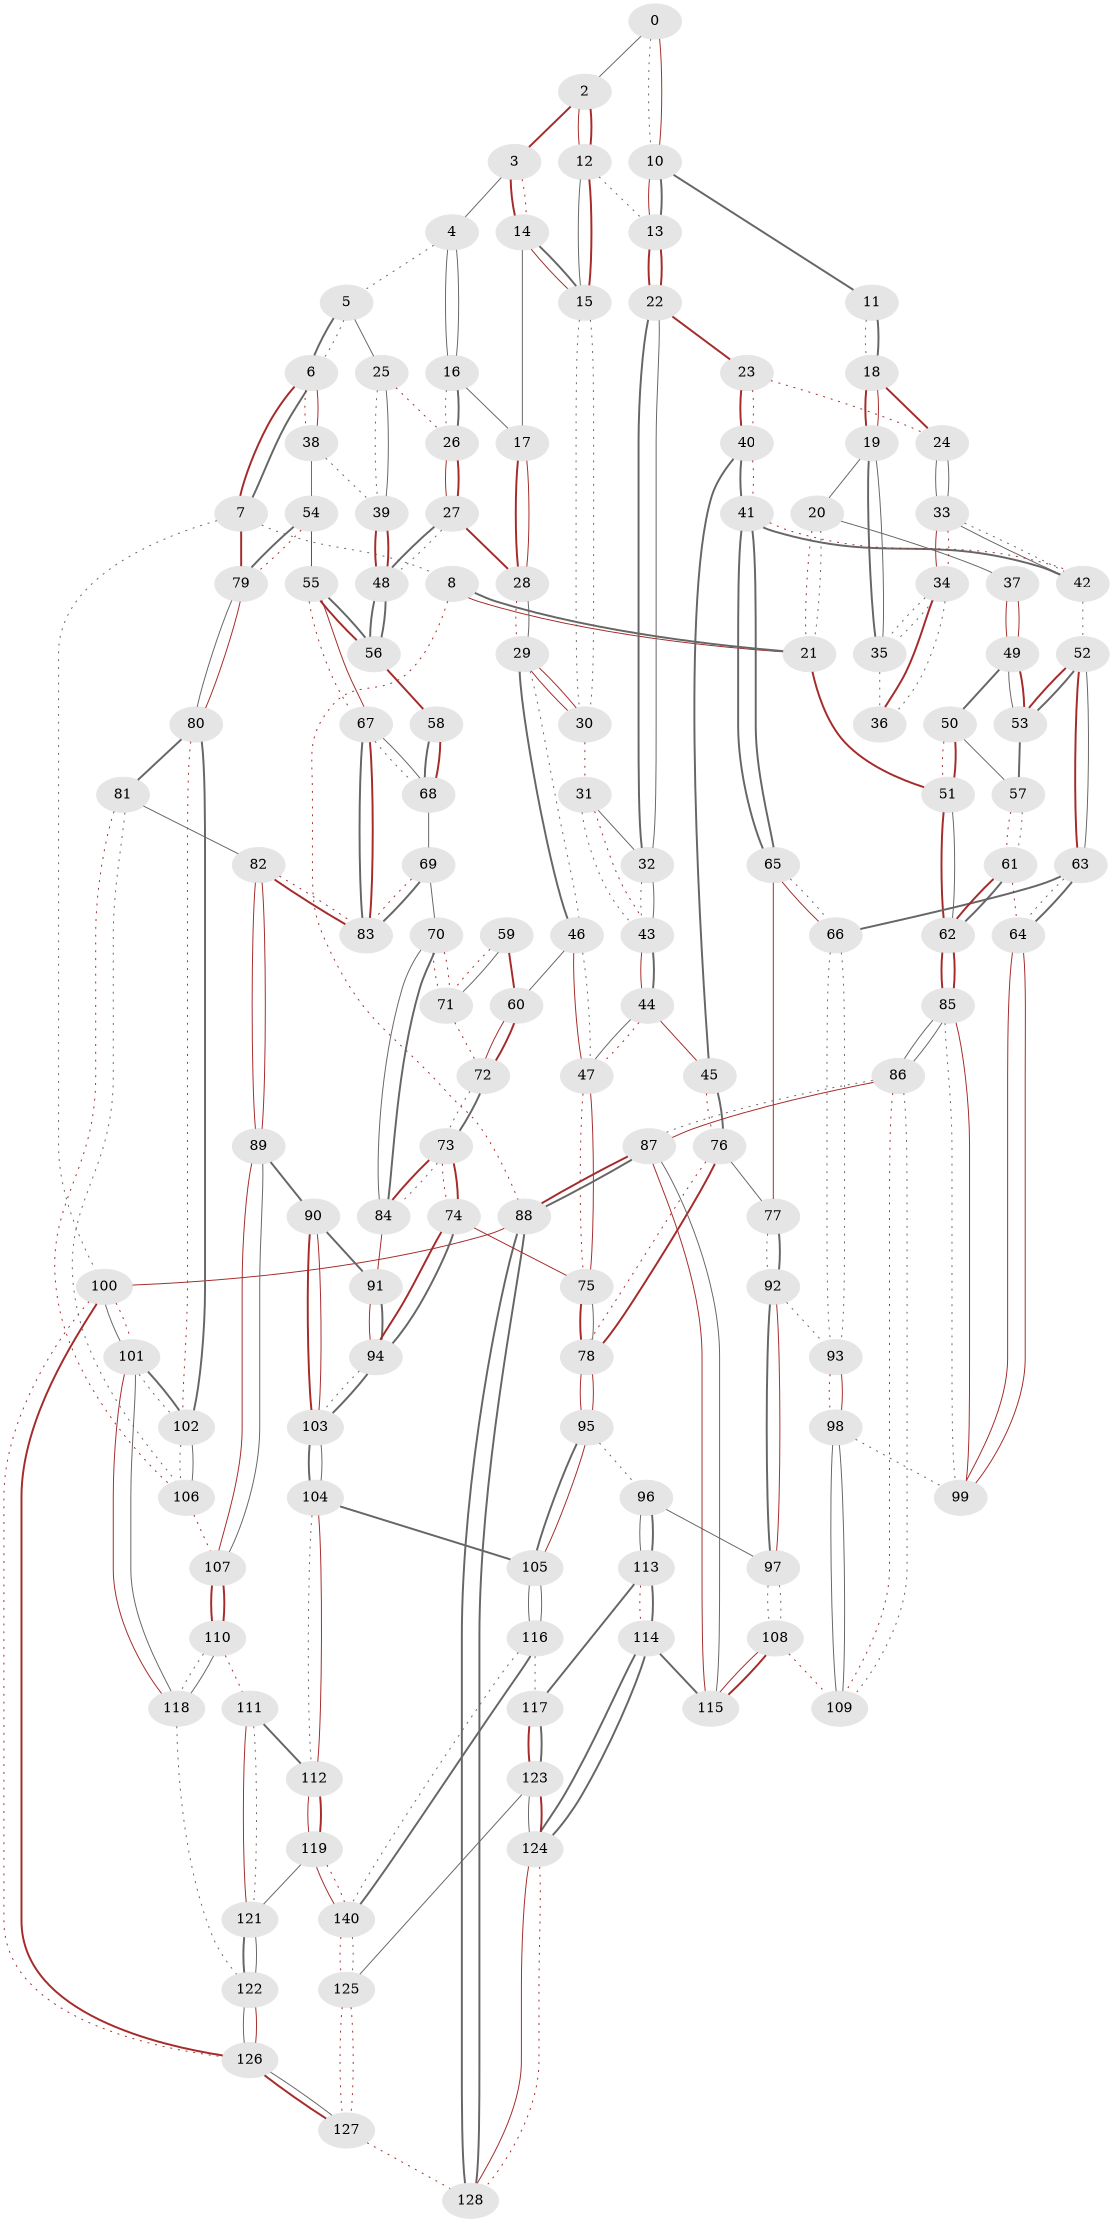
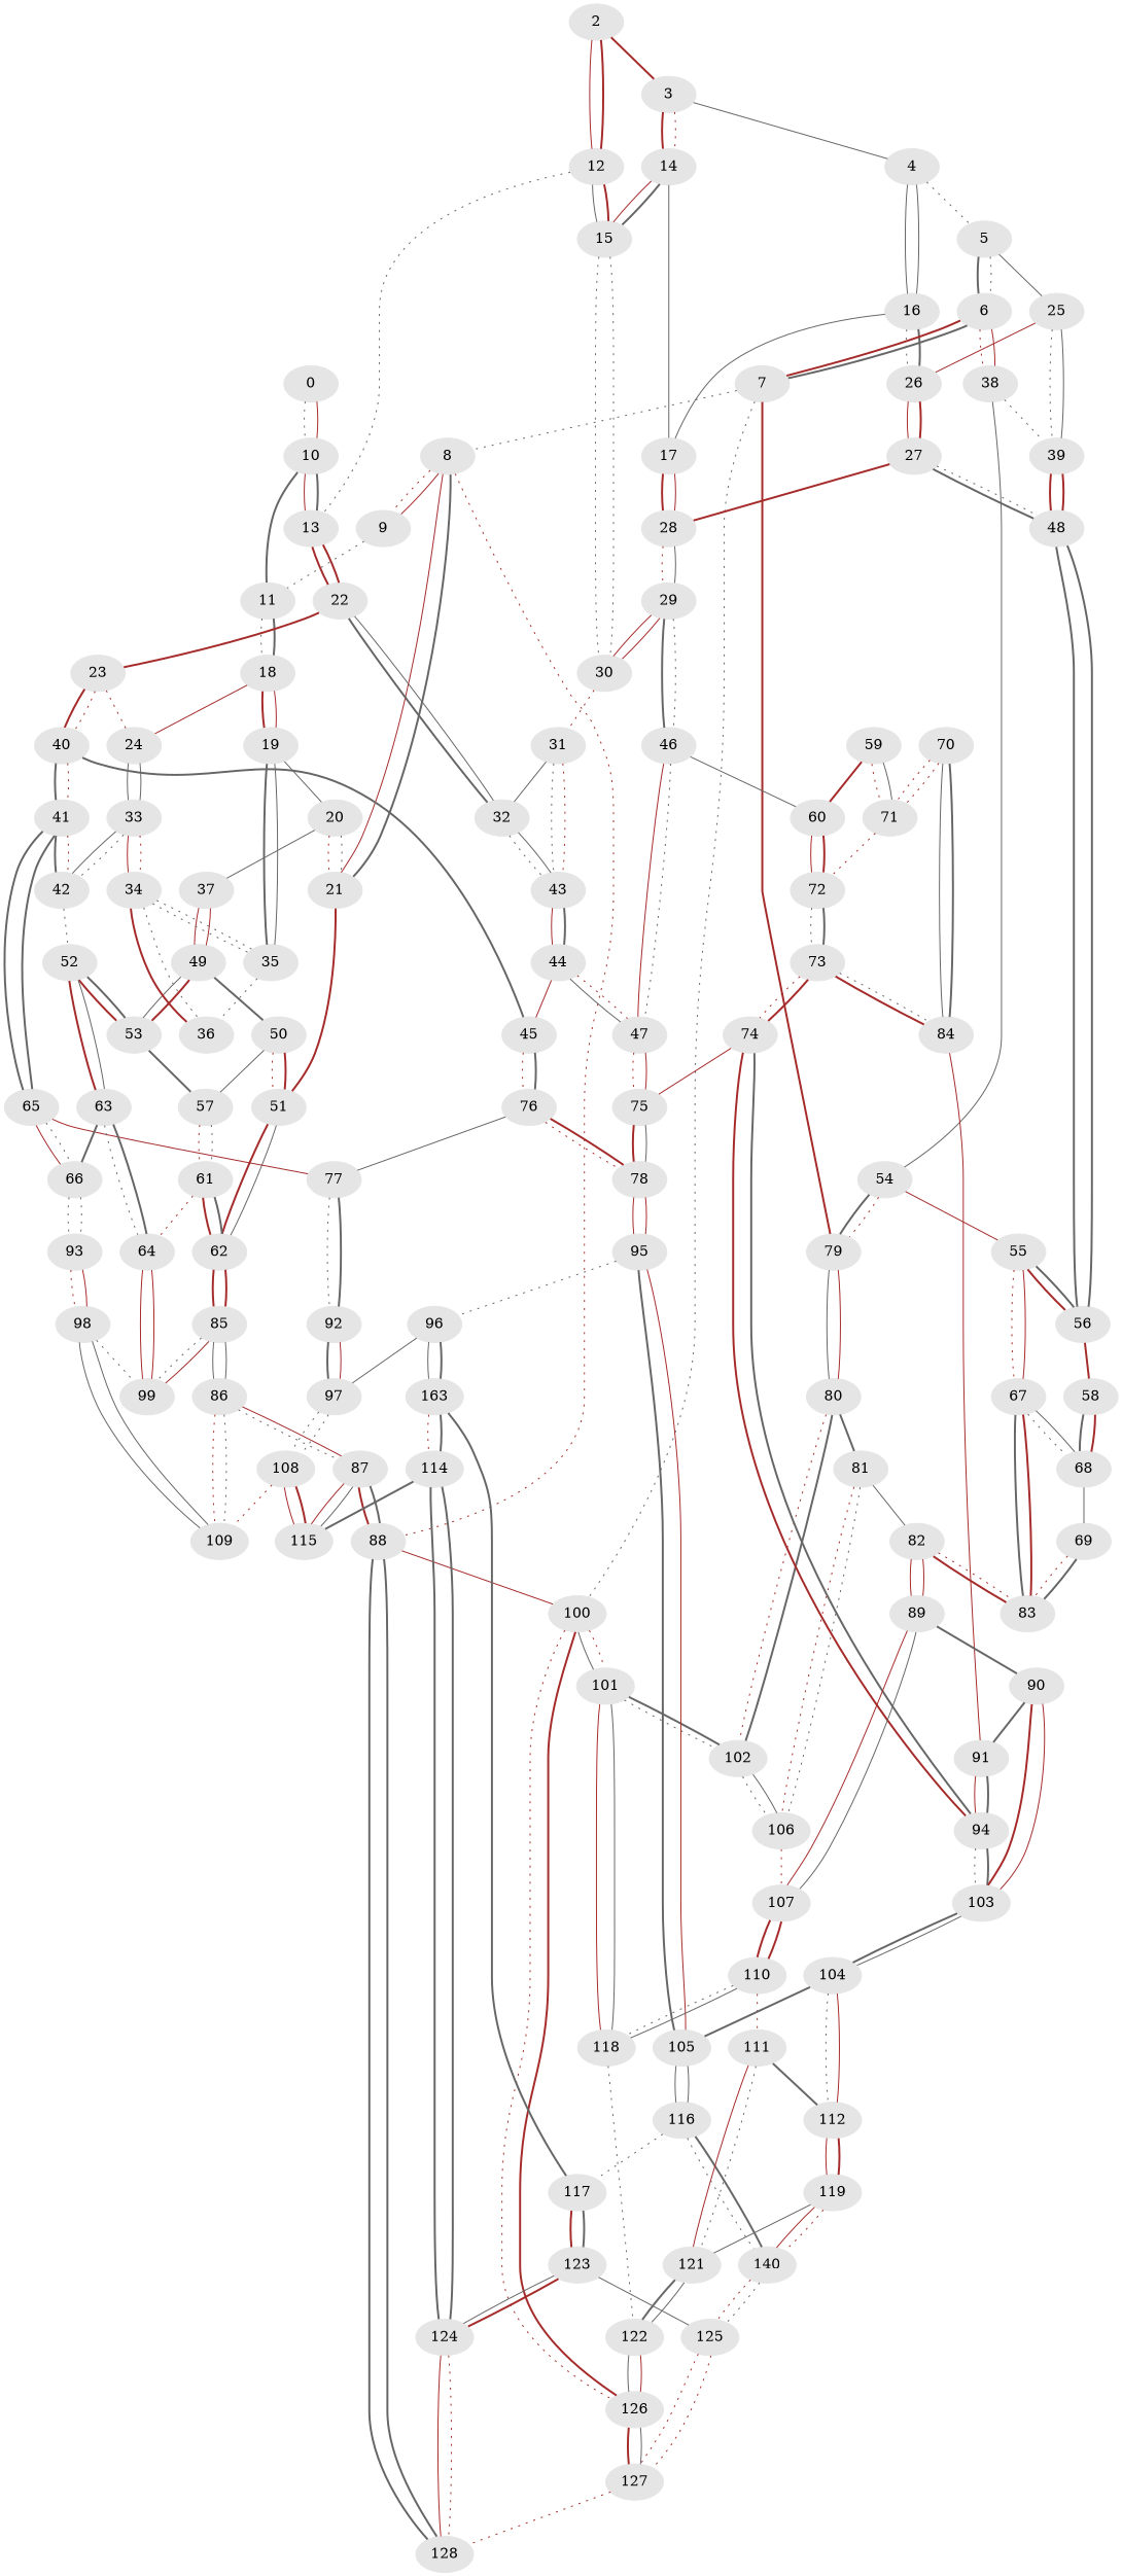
  graph {
    fontname="DejaVu Serif"
    node [color=gray90 fontname="DejaVu Serif" style=filled]
    edge [color=gray40 fontname="DejaVu Serif" style=solid]
    n1 [label=0]
    2
    10
    3
    12
    11
    13
    4
    14
    15
    5
    16
    17
    6
    25
    26
    7
    38
    39
    8
    79
    100
    54
+   9
    21
    88
    80
    101
    126
    51
    128
    18
    22
    19
    24
    30
    23
    32
    28
    31
    27
    29
    20
    35
    33
    37
    36
    49
    62
    40
    43
    41
    45
    34
    42
    48
    56
    46
    47
    60
    44
    52
    50
    53
    55
    65
    76
    66
    77
    63
    75
    78
    72
    58
    57
    61
    85
    64
    67
    68
    83
    59
    71
    69
    73
    99
    86
    93
    92
    98
    70
    84
    91
    74
    94
    103
    95
    97
    96
    105
    81
    102
    82
    106
    89
    107
    90
    87
    109
    115
    110
    104
    108
-   113
+   113 [label=163]
    116
    114
    117
    118
    127
    122
    112
    119
    n123 [label=140]
    111
    121
    124
    123
    125
-   n1 -- 2
    n1 -- 10 [style=dotted]
    n1 -- 10 [color=brown]
    2 -- 3 [color=brown style=bold]
    2 -- 12 [color=brown]
    2 -- 12 [color=brown style=bold]
    10 -- 11 [style=bold]
    10 -- 13 [color=brown]
    10 -- 13 [style=bold]
    3 -- 4
    3 -- 14 [color=brown style=bold]
    3 -- 14 [color=brown style=dotted]
    12 -- 13 [style=dotted]
    12 -- 15
    12 -- 15 [color=brown style=bold]
    11 -- 18 [style=dotted]
    11 -- 18 [style=bold]
    13 -- 22 [color=brown style=bold]
    13 -- 22 [color=brown style=bold]
    4 -- 5 [style=dotted]
    4 -- 16
    4 -- 16
    14 -- 15 [color=brown]
    14 -- 15 [style=bold]
    14 -- 17
    15 -- 30 [style=dotted]
    15 -- 30 [style=dotted]
    5 -- 6 [style=bold]
    5 -- 6 [style=dotted]
    5 -- 25
    16 -- 17
    16 -- 26 [style=dotted]
    16 -- 26 [style=bold]
    17 -- 28 [color=brown style=bold]
    17 -- 28 [color=brown]
    6 -- 7 [color=brown style=bold]
    6 -- 7 [style=bold]
    6 -- 38 [color=brown style=dotted]
    6 -- 38 [color=brown]
-   25 -- 26 [color=brown style=dotted]
+   25 -- 26 [color=brown]
    25 -- 39 [style=dotted]
    25 -- 39
    26 -- 27 [color=brown]
    26 -- 27 [color=brown style=bold]
    7 -- 8 [style=dotted]
    7 -- 79 [color=brown style=bold]
    7 -- 100 [style=dotted]
    38 -- 39 [style=dotted]
    38 -- 54
    39 -- 48 [color=brown style=bold]
    39 -- 48 [color=brown style=bold]
+   8 -- 9 [color=brown style=dotted]
+   8 -- 9 [color=brown]
    8 -- 21 [color=brown]
    8 -- 21 [style=bold]
    8 -- 88 [color=brown style=dotted]
    79 -- 80
    79 -- 80 [color=brown]
    100 -- 101
    100 -- 101 [color=brown style=dotted]
    100 -- 126 [color=brown style=dotted]
    100 -- 126 [color=brown style=bold]
    54 -- 79 [style=bold]
    54 -- 79 [color=brown style=dotted]
    54 -- 55 [color=brown]
+   9 -- 11 [style=dotted]
    21 -- 51 [color=brown style=bold]
    88 -- 100 [color=brown]
    88 -- 128 [style=bold]
    88 -- 128 [style=bold]
    80 -- 81 [style=bold]
    80 -- 102 [color=brown style=dotted]
    80 -- 102 [style=bold]
    101 -- 102 [style=dotted]
    101 -- 102 [style=bold]
    101 -- 118 [color=brown]
    101 -- 118
    126 -- 127 [color=brown style=bold]
    126 -- 127
    51 -- 62 [color=brown style=bold]
    51 -- 62
    18 -- 19 [color=brown style=bold]
    18 -- 19 [color=brown]
-   18 -- 24 [color=brown style=bold]
+   18 -- 24 [color=brown]
    22 -- 23 [color=brown style=bold]
    22 -- 32 [style=bold]
    22 -- 32
    19 -- 20
    19 -- 35 [style=bold]
    19 -- 35
    24 -- 33
    24 -- 33
    30 -- 31 [color=brown style=dotted]
    23 -- 24 [color=brown style=dotted]
    23 -- 40 [color=brown style=bold]
    23 -- 40 [color=brown style=dotted]
    32 -- 43 [style=dotted]
    32 -- 43
    28 -- 29 [color=brown style=dotted]
    28 -- 29
    31 -- 32
    31 -- 43 [style=dotted]
    31 -- 43 [color=brown style=dotted]
    27 -- 28 [color=brown style=bold]
    27 -- 48 [style=bold]
    27 -- 48 [style=dotted]
    29 -- 30 [color=brown]
    29 -- 30 [color=brown]
    29 -- 46 [style=bold]
    29 -- 46 [style=dotted]
    20 -- 21 [color=brown style=dotted]
    20 -- 21 [style=dotted]
    20 -- 37
    35 -- 36 [style=dotted]
    33 -- 34 [color=brown]
    33 -- 34 [color=brown style=dotted]
    33 -- 42
    33 -- 42 [style=dotted]
    37 -- 49 [color=brown]
    37 -- 49 [color=brown]
    49 -- 50 [style=bold]
    49 -- 53
    49 -- 53 [color=brown style=bold]
    62 -- 85 [color=brown style=bold]
    62 -- 85 [color=brown style=bold]
    40 -- 41 [style=bold]
    40 -- 41 [color=brown style=dotted]
    40 -- 45 [style=bold]
    43 -- 44 [color=brown]
    43 -- 44 [style=bold]
    41 -- 42 [style=bold]
    41 -- 42 [color=brown style=dotted]
    41 -- 65 [style=bold]
    41 -- 65 [style=bold]
    45 -- 76 [color=brown style=dotted]
    45 -- 76 [style=bold]
    34 -- 35 [style=dotted]
    34 -- 35 [style=dotted]
    34 -- 36 [color=brown style=bold]
    34 -- 36 [style=dotted]
    42 -- 52 [style=dotted]
    48 -- 56 [style=bold]
    48 -- 56 [style=bold]
    56 -- 58 [color=brown style=bold]
    46 -- 47 [color=brown]
    46 -- 47 [style=dotted]
    46 -- 60
    47 -- 75 [color=brown style=dotted]
    47 -- 75 [color=brown]
    60 -- 72 [color=brown]
    60 -- 72 [color=brown style=bold]
    44 -- 45 [color=brown]
    44 -- 47
    44 -- 47 [color=brown style=dotted]
    52 -- 53 [color=brown style=bold]
    52 -- 53 [style=bold]
    52 -- 63 [color=brown style=bold]
    52 -- 63
    50 -- 51 [color=brown style=dotted]
    50 -- 51 [color=brown style=bold]
    50 -- 57
    53 -- 57 [style=bold]
    55 -- 56 [color=brown style=bold]
    55 -- 56 [style=bold]
    55 -- 67 [color=brown style=dotted]
    55 -- 67 [color=brown]
    65 -- 66 [color=brown]
    65 -- 66 [style=dotted]
    65 -- 77 [color=brown]
    76 -- 77
    76 -- 78 [color=brown style=dotted]
    76 -- 78 [color=brown style=bold]
    66 -- 93 [style=dotted]
    66 -- 93 [style=dotted]
    77 -- 92 [style=dotted]
    77 -- 92 [style=bold]
    63 -- 66 [style=bold]
    63 -- 64 [style=dotted]
    63 -- 64 [style=bold]
    75 -- 78 [color=brown style=bold]
    75 -- 78
    78 -- 95 [color=brown]
    78 -- 95 [color=brown]
    72 -- 73 [style=dotted]
    72 -- 73 [style=bold]
    58 -- 68 [style=bold]
    58 -- 68 [color=brown style=bold]
    57 -- 61 [color=brown style=dotted]
    57 -- 61 [style=dotted]
    61 -- 62 [color=brown style=bold]
    61 -- 62 [style=bold]
    61 -- 64 [color=brown style=dotted]
    85 -- 99 [style=dotted]
    85 -- 99 [color=brown]
    85 -- 86
    85 -- 86
    64 -- 99 [color=brown]
    64 -- 99 [color=brown]
    67 -- 68 [style=dotted]
    67 -- 68
    67 -- 83 [style=bold]
    67 -- 83 [color=brown style=bold]
    68 -- 69
    59 -- 60 [color=brown style=bold]
    59 -- 71 [color=brown style=dotted]
    59 -- 71
    71 -- 72 [color=brown style=dotted]
    69 -- 83 [color=brown style=dotted]
    69 -- 83 [style=bold]
-   69 -- 70
    73 -- 84 [color=brown style=bold]
    73 -- 84 [style=dotted]
    73 -- 74 [color=brown style=dotted]
    73 -- 74 [color=brown style=bold]
    86 -- 87 [style=dotted]
    86 -- 87 [color=brown]
    86 -- 109 [color=brown style=dotted]
    86 -- 109 [style=dotted]
    93 -- 98 [color=brown style=dotted]
    93 -- 98 [color=brown]
-   92 -- 93 [style=dotted]
    92 -- 97 [style=bold]
    92 -- 97 [color=brown]
    98 -- 99 [style=dotted]
    98 -- 109
    98 -- 109
    70 -- 71 [color=brown style=dotted]
    70 -- 71 [color=brown style=dotted]
    70 -- 84
    70 -- 84 [style=bold]
    84 -- 91 [color=brown]
    91 -- 94 [color=brown]
    91 -- 94 [style=bold]
    74 -- 75 [color=brown]
    74 -- 94 [color=brown style=bold]
    74 -- 94 [style=bold]
    94 -- 103 [style=dotted]
    94 -- 103 [style=bold]
    103 -- 104 [style=bold]
    103 -- 104
    95 -- 96 [style=dotted]
    95 -- 105 [style=bold]
    95 -- 105 [color=brown]
    97 -- 108 [style=dotted]
    97 -- 108 [style=dotted]
    96 -- 97
    96 -- 113
    96 -- 113 [style=bold]
    105 -- 116
    105 -- 116
    81 -- 82
    81 -- 106 [color=brown style=dotted]
    81 -- 106 [style=dotted]
    102 -- 106 [style=dotted]
    102 -- 106
    82 -- 83 [color=brown style=bold]
    82 -- 83 [color=brown style=dotted]
    82 -- 89 [color=brown]
    82 -- 89 [color=brown]
    106 -- 107 [color=brown style=dotted]
    89 -- 107 [color=brown]
    89 -- 107
    89 -- 90 [style=bold]
    107 -- 110 [color=brown style=bold]
    107 -- 110 [color=brown style=bold]
    90 -- 91 [style=bold]
    90 -- 103 [color=brown style=bold]
    90 -- 103 [color=brown]
    87 -- 88 [color=brown style=bold]
    87 -- 88 [style=bold]
    87 -- 115 [color=brown]
    87 -- 115
    110 -- 118 [style=dotted]
    110 -- 118
    110 -- 111 [color=brown style=dotted]
    104 -- 105 [style=bold]
    104 -- 112 [style=dotted]
    104 -- 112 [color=brown]
    108 -- 109 [color=brown style=dotted]
    108 -- 115 [color=brown]
    108 -- 115 [color=brown style=bold]
    113 -- 114 [color=brown style=dotted]
    113 -- 114 [style=bold]
    113 -- 117 [style=bold]
    116 -- 117 [style=dotted]
    116 -- n123 [style=dotted]
    116 -- n123 [style=bold]
    114 -- 115 [style=bold]
    114 -- 124 [style=bold]
    114 -- 124 [style=bold]
    117 -- 123 [color=brown style=bold]
    117 -- 123 [style=bold]
    118 -- 122 [style=dotted]
    127 -- 128 [color=brown style=dotted]
    122 -- 126
    122 -- 126 [color=brown]
    112 -- 119 [color=brown]
    112 -- 119 [color=brown style=bold]
    119 -- n123 [color=brown]
    119 -- n123 [color=brown style=dotted]
    119 -- 121
    n123 -- 125 [color=brown style=dotted]
    n123 -- 125 [style=dotted]
    111 -- 112 [style=bold]
    111 -- 121 [color=brown]
    111 -- 121 [style=dotted]
    121 -- 122 [style=bold]
    121 -- 122
    124 -- 128 [color=brown]
    124 -- 128 [color=brown style=dotted]
    123 -- 124
    123 -- 124 [color=brown style=bold]
    123 -- 125
    125 -- 127 [color=brown style=dotted]
    125 -- 127 [color=brown style=dotted]
  }
